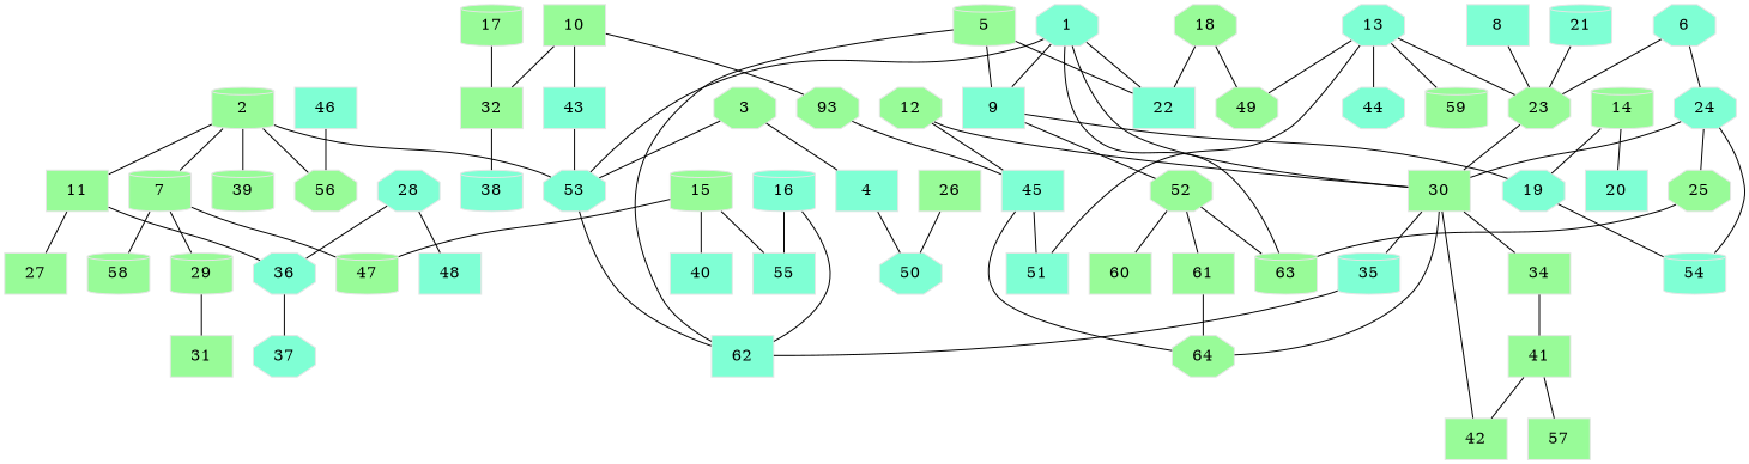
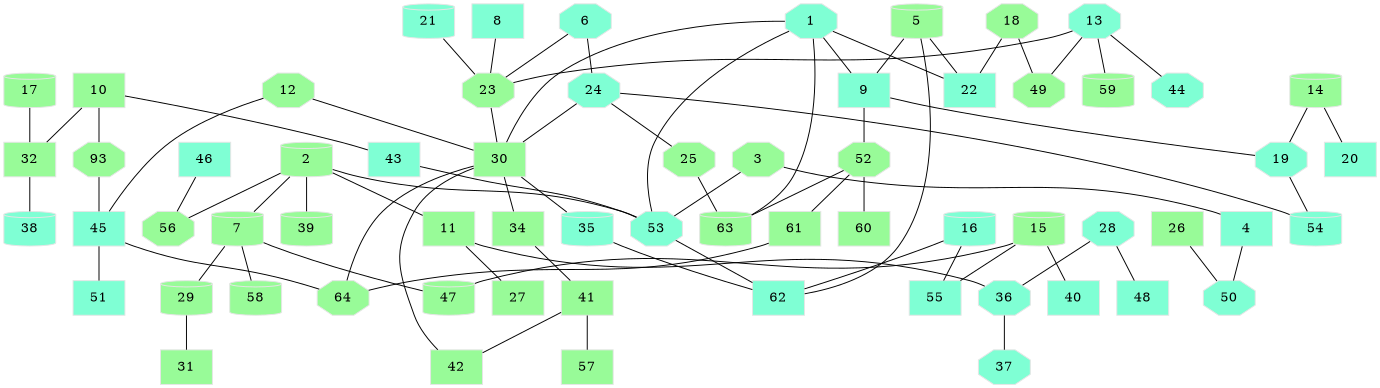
  graph {
    node [color=gray90 fillcolor=palegreen shape=box style=filled]
    edge [weight=1.0]
    1 [fillcolor=aquamarine shape=octagon]
    9 [fillcolor=aquamarine]
    22 [fillcolor=aquamarine]
    30
    53 [fillcolor=aquamarine shape=octagon]
    63 [shape=cylinder]
    19 [fillcolor=aquamarine shape=octagon]
    52 [shape=octagon]
    34
    35 [fillcolor=aquamarine shape=cylinder]
    42
    64 [shape=octagon]
    62 [fillcolor=aquamarine]
    2 [shape=cylinder]
    7 [shape=cylinder]
    11
    39 [shape=cylinder]
    56 [shape=octagon]
    29 [shape=cylinder]
    47 [shape=cylinder]
    58 [shape=cylinder]
    27
    36 [fillcolor=aquamarine shape=octagon]
    3 [shape=octagon]
    4 [fillcolor=aquamarine]
    50 [fillcolor=aquamarine shape=octagon]
    5 [shape=cylinder]
    6 [fillcolor=aquamarine shape=octagon]
    23 [shape=octagon]
    24 [fillcolor=aquamarine shape=octagon]
    54 [fillcolor=aquamarine shape=cylinder]
    25 [shape=octagon]
    31
    8 [fillcolor=aquamarine]
    60
    61
    10
    32
    n39 [label=93 shape=octagon]
    43 [fillcolor=aquamarine]
    38 [fillcolor=aquamarine shape=cylinder]
    45 [fillcolor=aquamarine]
    37 [fillcolor=aquamarine shape=octagon]
    12 [shape=octagon]
    51 [fillcolor=aquamarine]
    13 [fillcolor=aquamarine shape=octagon]
    44 [fillcolor=aquamarine shape=octagon]
    49 [shape=octagon]
    59 [shape=cylinder]
    14 [shape=cylinder]
    20 [fillcolor=aquamarine]
    15 [shape=cylinder]
    40 [fillcolor=aquamarine]
    55 [fillcolor=aquamarine]
    16 [fillcolor=aquamarine shape=cylinder]
    17 [shape=cylinder]
    18 [shape=octagon]
    21 [fillcolor=aquamarine shape=cylinder]
    26
    28 [fillcolor=aquamarine shape=octagon]
    48 [fillcolor=aquamarine]
    41
    57
    46 [fillcolor=aquamarine]
    1 -- 9
    1 -- 22
    1 -- 30
    1 -- 53
    1 -- 63
    9 -- 19
    9 -- 52
    30 -- 34
    30 -- 35
    30 -- 42
    30 -- 64
    53 -- 62
    19 -- 54
    52 -- 63
    52 -- 60
    52 -- 61
    34 -- 41
    35 -- 62
    2 -- 53
    2 -- 7
    2 -- 11
    2 -- 39
    2 -- 56
    7 -- 29
    7 -- 47
    7 -- 58
    11 -- 27
    11 -- 36
    29 -- 31
    36 -- 37
    3 -- 53
    3 -- 4
    4 -- 50
    5 -- 9
    5 -- 22
    5 -- 62
    6 -- 23
    6 -- 24
    23 -- 30
    24 -- 30
    24 -- 54
    24 -- 25
    25 -- 63
    8 -- 23
    61 -- 64
    10 -- 32
    10 -- n39
    10 -- 43
    32 -- 38
    n39 -- 45
    43 -- 53
    45 -- 64
    45 -- 51
    12 -- 30
    12 -- 45
    13 -- 23
-   13 -- 51
    13 -- 44
    13 -- 49
    13 -- 59
    14 -- 19
    14 -- 20
    15 -- 47
    15 -- 40
    15 -- 55
    16 -- 62
    16 -- 55
    17 -- 32
    18 -- 22
    18 -- 49
    21 -- 23
    26 -- 50
    28 -- 36
    28 -- 48
    41 -- 42
    41 -- 57
    46 -- 56
  }
